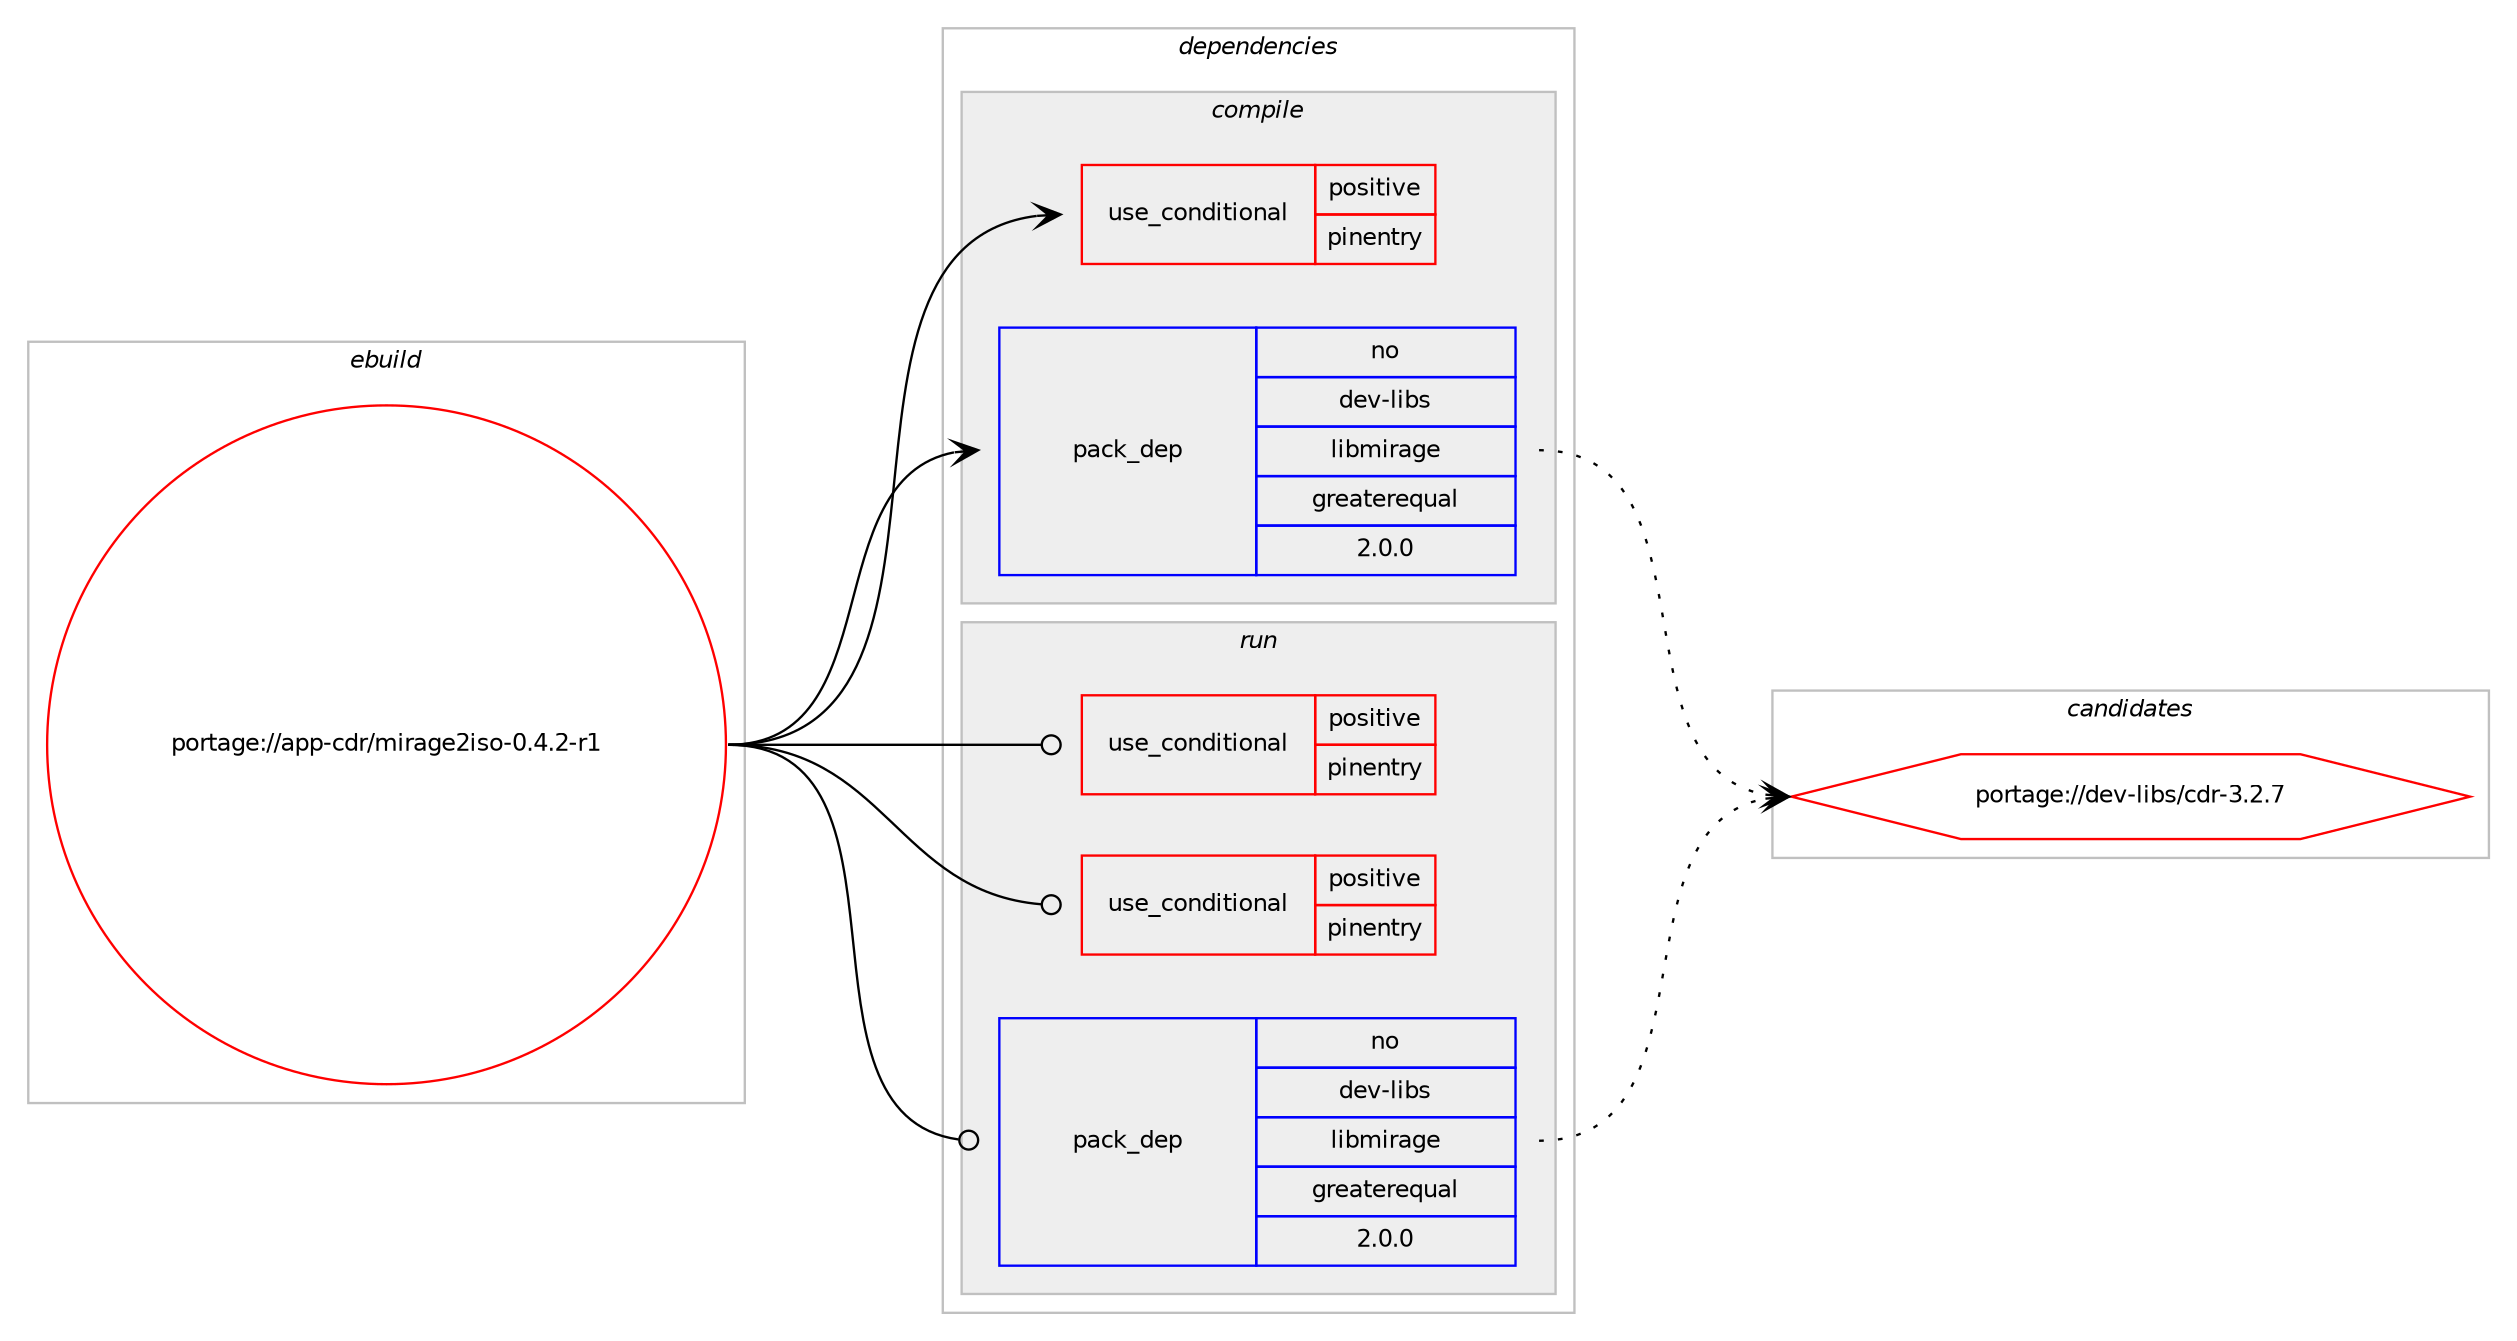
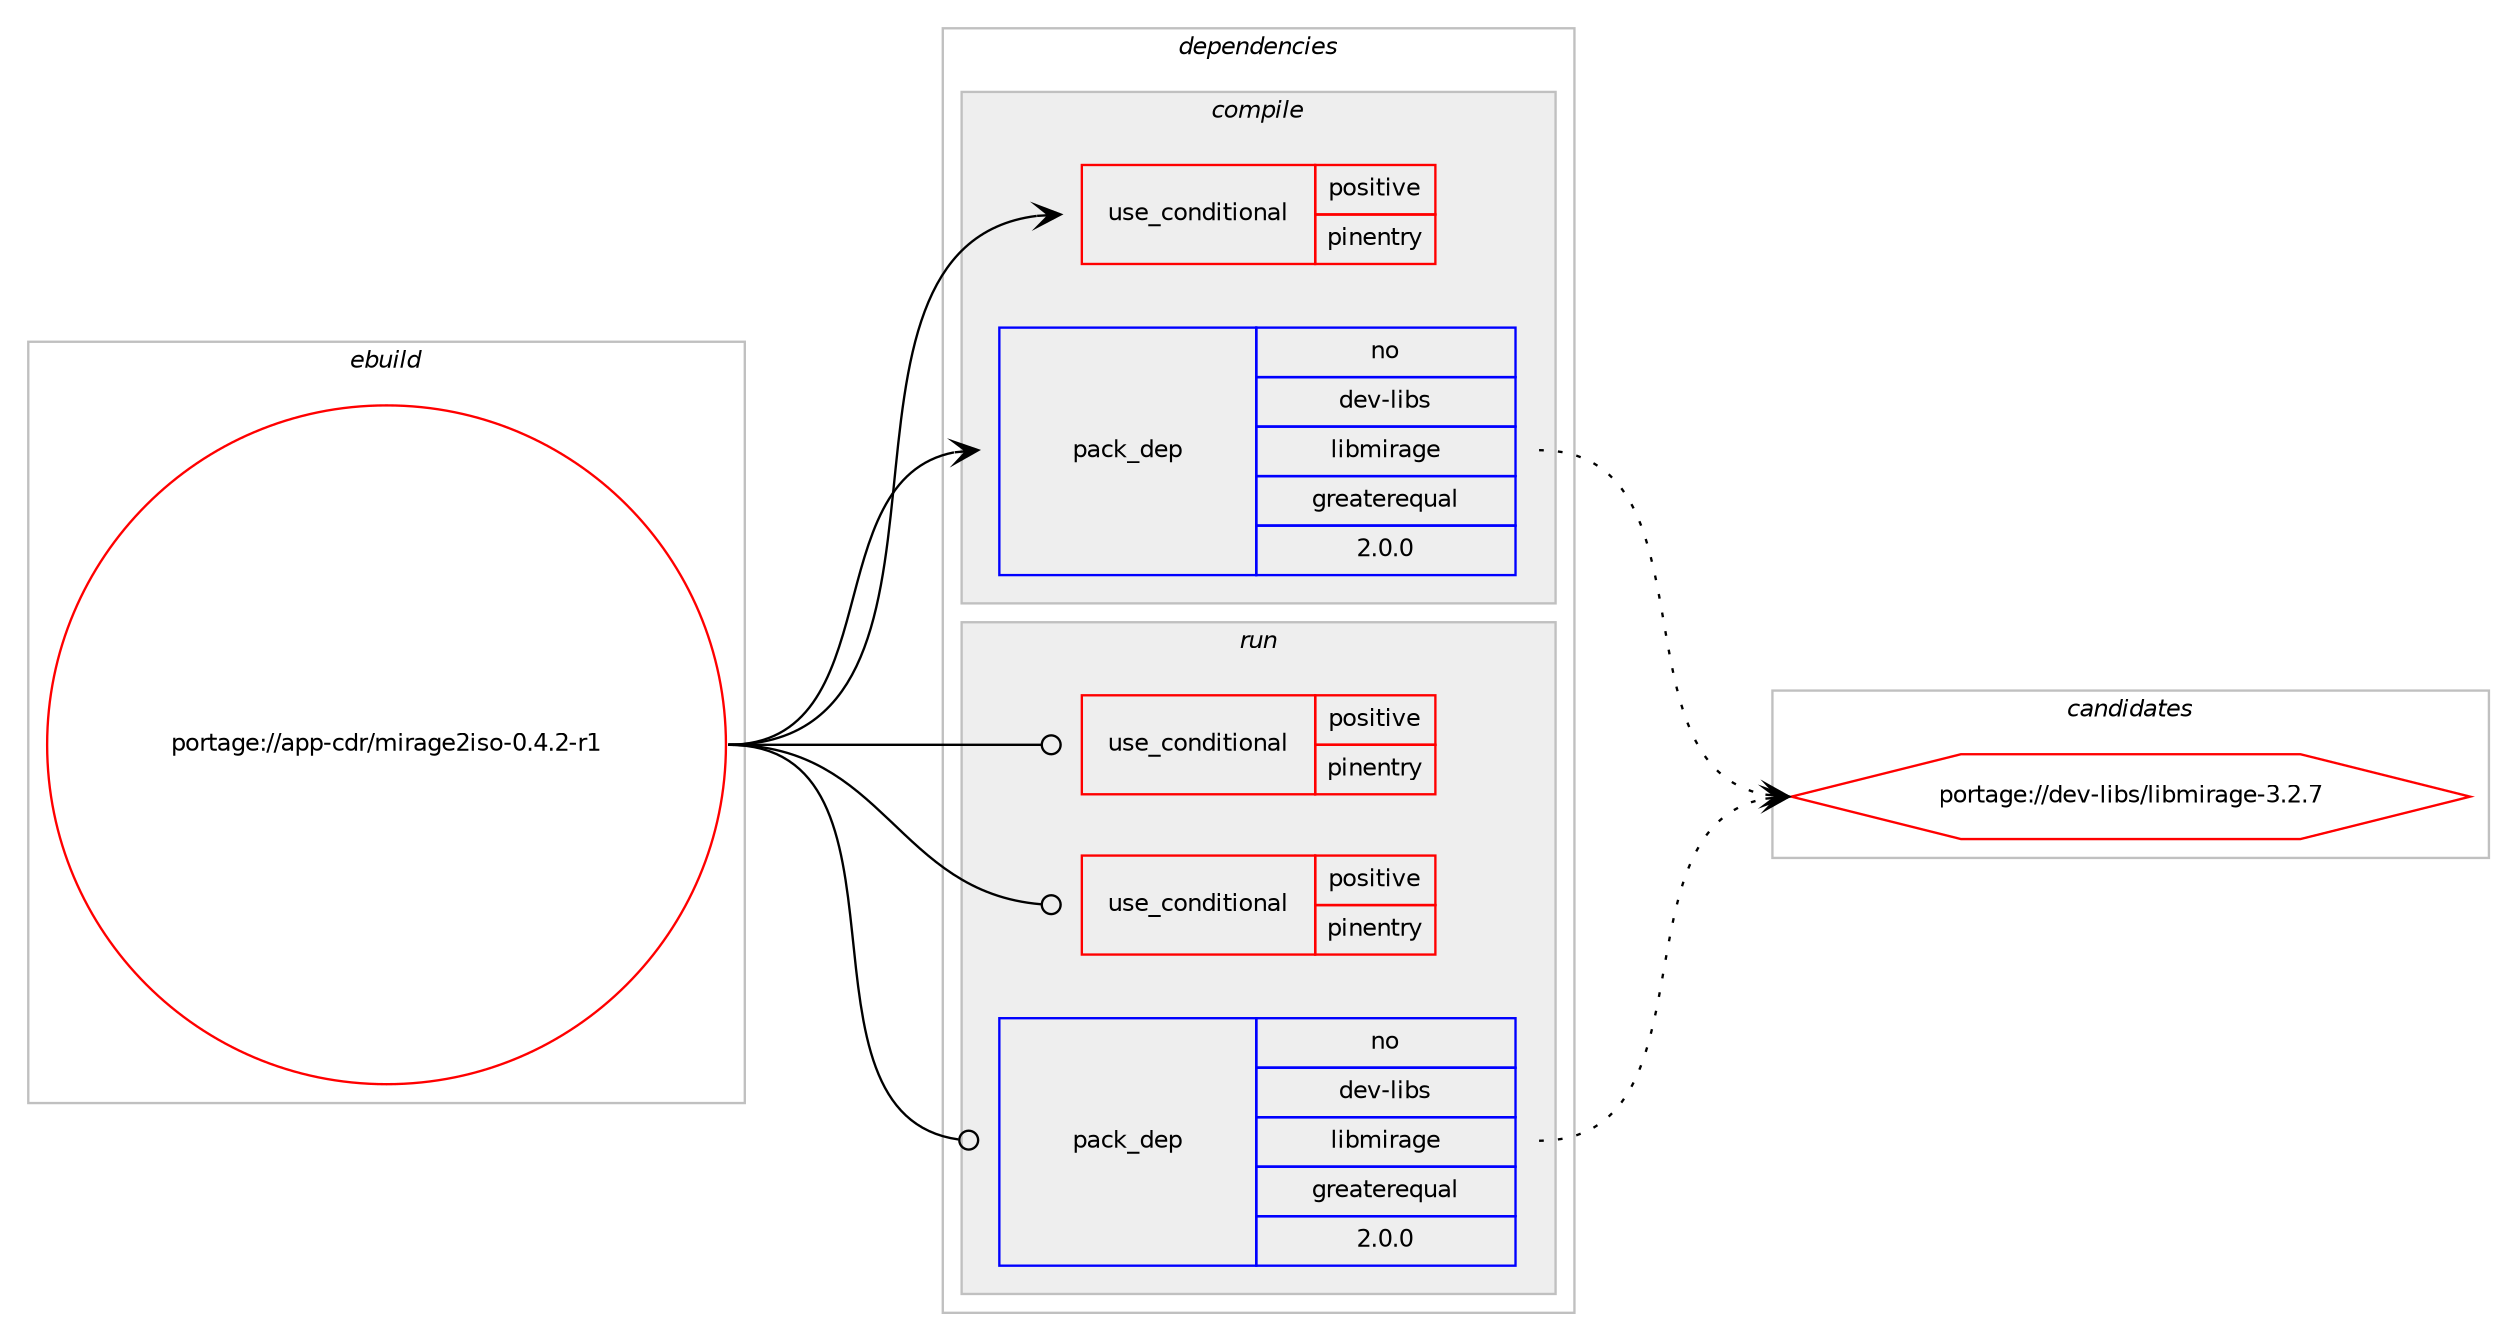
  digraph {
    compound=true
    concentrate=true
    fontname=Helvetica
    fontsize=10
    newrank=true
    rankdir=LR
    ranksep=1.5
    node [color=red fontname=Helvetica fontsize=10 shape=none]
    edge [arrowhead=vee headport=w style=solid tailport=e weight=20]
    n1 [label="portage://app-cdr/mirage2iso-0.4.2-r1" width=4 shape=circle]
    n2 [label=<<TABLE BORDER="0" CELLBORDER="1" CELLSPACING="0" CELLPADDING="4"><TR><TD ROWSPAN="3" CELLPADDING="10">use_conditional</TD></TR><TR><TD>positive</TD></TR><TR><TD>pinentry</TD></TR></TABLE>>]
    n3 [color=blue label=<<TABLE BORDER="0" CELLBORDER="1" CELLSPACING="0" CELLPADDING="4" WIDTH="220"><TR><TD ROWSPAN="6" CELLPADDING="30">pack_dep</TD></TR><TR><TD WIDTH="110">no</TD></TR><TR><TD>dev-libs</TD></TR><TR><TD>libmirage</TD></TR><TR><TD>greaterequal</TD></TR><TR><TD>2.0.0</TD></TR></TABLE>>]
    n4 [label=<<TABLE BORDER="0" CELLBORDER="1" CELLSPACING="0" CELLPADDING="4"><TR><TD ROWSPAN="3" CELLPADDING="10">use_conditional</TD></TR><TR><TD>positive</TD></TR><TR><TD>pinentry</TD></TR></TABLE>>]
    n5 [label=<<TABLE BORDER="0" CELLBORDER="1" CELLSPACING="0" CELLPADDING="4"><TR><TD ROWSPAN="3" CELLPADDING="10">use_conditional</TD></TR><TR><TD>positive</TD></TR><TR><TD>pinentry</TD></TR></TABLE>>]
    n6 [color=blue label=<<TABLE BORDER="0" CELLBORDER="1" CELLSPACING="0" CELLPADDING="4" WIDTH="220"><TR><TD ROWSPAN="6" CELLPADDING="30">pack_dep</TD></TR><TR><TD WIDTH="110">no</TD></TR><TR><TD>dev-libs</TD></TR><TR><TD>libmirage</TD></TR><TR><TD>greaterequal</TD></TR><TR><TD>2.0.0</TD></TR></TABLE>>]
-   n7 [label="portage://dev-libs/cdr-3.2.7" width=4 shape=hexagon]
+   n7 [label="portage://dev-libs/libmirage-3.2.7" width=4 shape=hexagon]
    subgraph cluster_1 {
      color=gray
      label=<<i>ebuild</i>>
      rank=same
      n1
    }
    subgraph cluster_2 {
      color=gray
      label=<<i>dependencies</i>>
      subgraph cluster_3 {
        color=gray
        fillcolor="#eeeeee"
        label=<<i>compile</i>>
        style=filled
        subgraph sub_4 {
          color=gray
          fillcolor="#eeeeee"
          label=<<i>compile</i>>
          style=filled
          n2
        }
        subgraph sub_5 {
          color=gray
          fillcolor="#eeeeee"
          label=<<i>compile</i>>
          style=filled
          n3
        }
      }
      subgraph cluster_6 {
        color=gray
        fillcolor="#eeeeee"
        label=<<i>compile and run</i>>
        style=filled
      }
      subgraph cluster_7 {
        color=gray
        fillcolor="#eeeeee"
        label=<<i>run</i>>
        style=filled
        subgraph sub_8 {
          color=gray
          fillcolor="#eeeeee"
          label=<<i>run</i>>
          style=filled
          n4
        }
        subgraph sub_9 {
          color=gray
          fillcolor="#eeeeee"
          label=<<i>run</i>>
          style=filled
          n5
        }
        subgraph sub_10 {
          color=gray
          fillcolor="#eeeeee"
          label=<<i>run</i>>
          style=filled
          n6
        }
      }
    }
    subgraph cluster_11 {
      color=gray
      label=<<i>candidates</i>>
      rank=same
      subgraph sub_12 {
        color=black
        label=<<i>candidates</i>>
        nodesep=1
        rank=same
        n7
      }
      subgraph sub_13 {
        color=black
        label=<<i>candidates</i>>
        nodesep=1
        rank=same
        n7
      }
    }
    n1 -> n2
    n1 -> n3
    n1 -> n4 [arrowhead=odot]
    n1 -> n5 [arrowhead=odot]
    n1 -> n6 [arrowhead=odot]
    n3 -> n7 [style=dotted weight=100]
    n6 -> n7 [style=dotted weight=100]
  }
